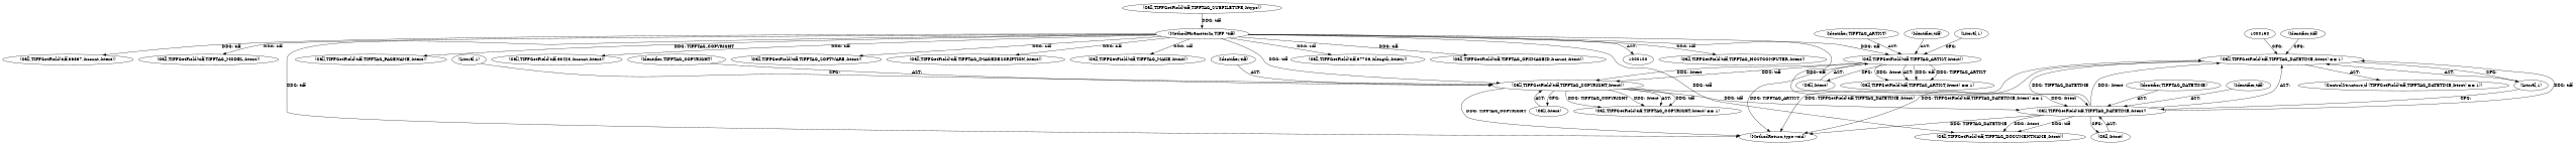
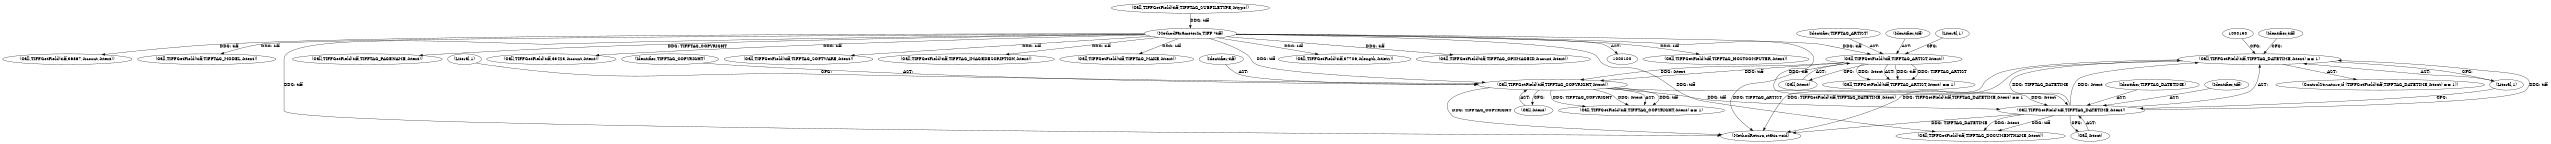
  digraph {
    n1 [label="(Call,TIFFGetField(tiff,TIFFTAG_DATETIME,&text) == 1)"]
-   n2 [label="(MethodReturn,type void)"]
+   n2 [label="(MethodReturn,static void)"]
    n3 [label="(ControlStructure,if (TIFFGetField(tiff,TIFFTAG_DATETIME,&text) == 1))"]
    n4 [label="(Literal,1)"]
    n5 [label="(Call,TIFFGetField(tiff,TIFFTAG_DATETIME,&text))"]
    n6 [label="(Call,&text)"]
    n7 [label="(Call,TIFFGetField(tiff,TIFFTAG_DOCUMENTNAME,&text))"]
    n8 [label="(Call,TIFFGetField(tiff,TIFFTAG_COPYRIGHT,&text))"]
    n9 [label="(Call,&text)"]
    n10 [label="(Call,TIFFGetField(tiff,TIFFTAG_COPYRIGHT,&text) == 1)"]
    n11 [label="(Call,TIFFGetField(tiff,TIFFTAG_ARTIST,&text))"]
    n12 [label="(Call,TIFFGetField(tiff,TIFFTAG_ARTIST,&text) == 1)"]
    n13 [label="(Call,&text)"]
    n14 [label="(MethodParameterIn,TIFF *tiff)"]
    n15 [label="(Call,TIFFGetField(tiff,TIFFTAG_HOSTCOMPUTER,&text))"]
    n16 [label="(Call,TIFFGetField(tiff,36867,&count,&text))"]
    n17 [label="(Call,TIFFGetField(tiff,TIFFTAG_MODEL,&text))"]
    n18 [label="(Call,TIFFGetField(tiff,TIFFTAG_PAGENAME,&text))"]
    n19 [label="(Call,TIFFGetField(tiff,33423,&count,&text))"]
    n20 [label="(Call,TIFFGetField(tiff,TIFFTAG_SOFTWARE,&text))"]
    n21 [label="(Call,TIFFGetField(tiff,TIFFTAG_IMAGEDESCRIPTION,&text))"]
    n22 [label="(Call,TIFFGetField(tiff,TIFFTAG_MAKE,&text))"]
    n23 [label="(Call,TIFFGetField(tiff,37706,&length,&tietz))"]
    n24 [label="(Call,TIFFGetField(tiff,TIFFTAG_OPIIMAGEID,&count,&text))"]
    1000100
    n26 [label="(Call,TIFFGetField(tiff,TIFFTAG_SUBFILETYPE,&type))"]
    n27 [label="(Identifier,TIFFTAG_DATETIME)"]
    n28 [label="(Identifier,TIFFTAG_ARTIST)"]
    n29 [label="(Identifier,TIFFTAG_COPYRIGHT)"]
    n30 [label="(Identifier,tiff)"]
    n31 [label="(Identifier,tiff)"]
    n32 [label="(Identifier,tiff)"]
    n33 [label="(Literal,1)"]
    n34 [label="(Literal,1)"]
    n35 [label="(Identifier,tiff)"]
    1000150
    n1 -> n2 [label="DDG: TIFFGetField(tiff,TIFFTAG_DATETIME,&text) == 1"]
    n1 -> n2 [label="DDG: TIFFGetField(tiff,TIFFTAG_DATETIME,&text)"]
    n1 -> n3 [label="AST: "]
    n1 -> n4 [label="CFG: "]
    n4 -> n1 [label="AST: "]
    n4 -> n5 [label="CFG: "]
    n5 -> n1 [label="AST: "]
    n5 -> n1 [label="DDG: tiff"]
    n5 -> n1 [label="DDG: TIFFTAG_DATETIME"]
    n5 -> n1 [label="DDG: &text"]
    n5 -> n2 [label="DDG: TIFFTAG_DATETIME"]
    n5 -> n6 [label="CFG: "]
    n5 -> n7 [label="DDG: tiff"]
    n5 -> n7 [label="DDG: &text"]
    n6 -> n5 [label="AST: "]
    n8 -> n2 [label="DDG: TIFFTAG_COPYRIGHT"]
    n8 -> n5 [label="DDG: tiff"]
    n8 -> n5 [label="DDG: &text"]
    n8 -> n9 [label="CFG: "]
    n8 -> n10 [label="AST: "]
    n8 -> n10 [label="DDG: tiff"]
    n8 -> n10 [label="DDG: TIFFTAG_COPYRIGHT"]
    n8 -> n10 [label="DDG: &text"]
    n9 -> n8 [label="AST: "]
    n11 -> n2 [label="DDG: TIFFTAG_ARTIST"]
    n11 -> n8 [label="DDG: tiff"]
    n11 -> n8 [label="DDG: &text"]
    n11 -> n12 [label="AST: "]
    n11 -> n12 [label="DDG: tiff"]
    n11 -> n12 [label="DDG: TIFFTAG_ARTIST"]
    n11 -> n12 [label="DDG: &text"]
    n11 -> n13 [label="CFG: "]
    n13 -> n11 [label="AST: "]
    n14 -> n2 [label="DDG: tiff"]
    n14 -> n5 [label="DDG: tiff"]
    n14 -> n7 [label="DDG: tiff"]
    n14 -> n8 [label="DDG: tiff"]
    n14 -> n11 [label="DDG: tiff"]
    n14 -> n15 [label="DDG: tiff"]
    n14 -> n16 [label="DDG: tiff"]
    n14 -> n17 [label="DDG: tiff"]
    n14 -> n18 [label="DDG: TIFFTAG_COPYRIGHT"]
    n14 -> n19 [label="DDG: tiff"]
    n14 -> n20 [label="DDG: tiff"]
    n14 -> n21 [label="DDG: tiff"]
    n14 -> n22 [label="DDG: tiff"]
    n14 -> n23 [label="DDG: tiff"]
    n14 -> n24 [label="DDG: tiff"]
    n14 -> 1000100 [label="AST: "]
    n26 -> n14 [label="DDG: tiff"]
    n27 -> n5 [label="AST: "]
    n28 -> n11 [label="AST: "]
    n29 -> n8 [label="AST: "]
    n30 -> n8 [label="AST: "]
    n31 -> n5 [label="AST: "]
    n32 -> n11 [label="AST: "]
    n33 -> n8 [label="CFG: "]
    n34 -> n11 [label="CFG: "]
    n35 -> n1 [label="CFG: "]
    1000150 -> n1 [label="CFG: "]
  }
